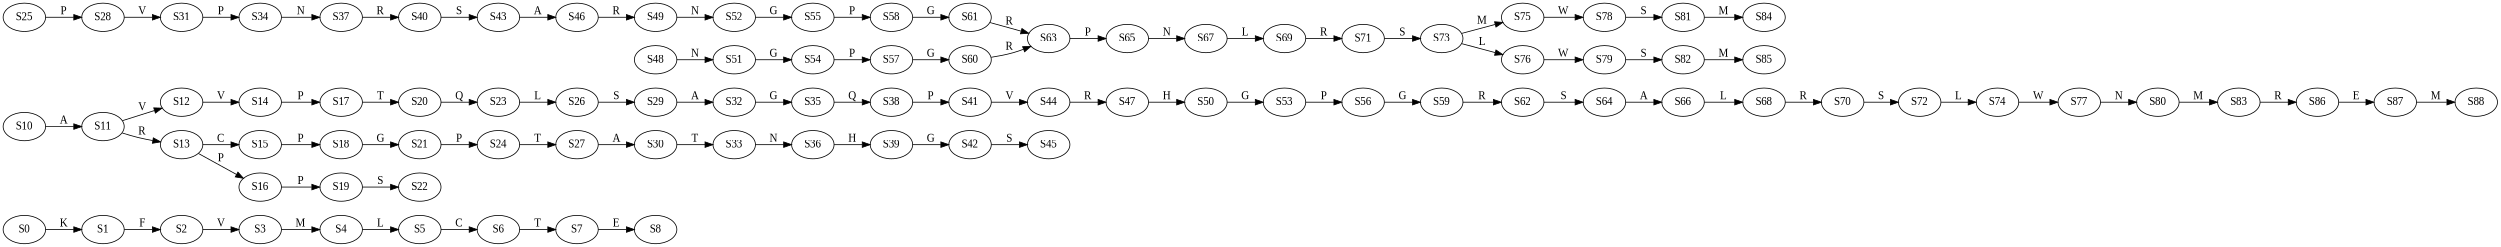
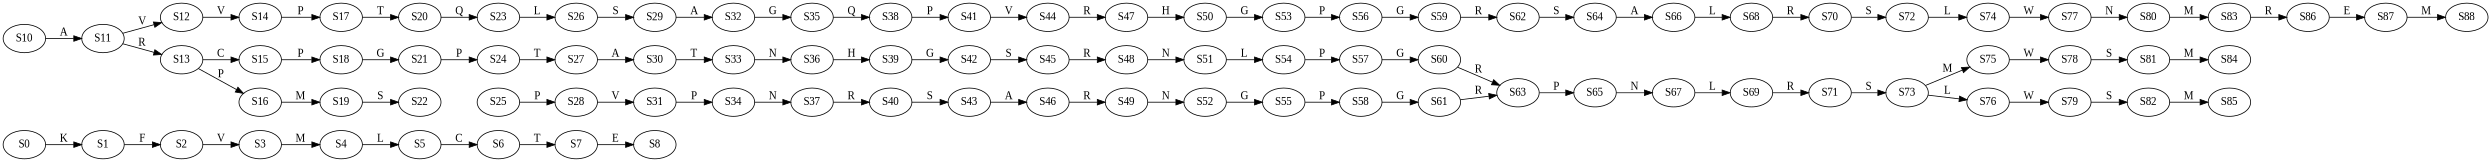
  strict digraph {
    fontname="Liberation Serif"
    rankdir=LR
    node [fontname="Liberation Serif"]
    edge [fontname="Liberation Serif"]
    S0
    S1
    S2
    S3
    S4
    S5
    S6
    S7
    S8
    S10
    S11
    S12
    S13
    S14
    S15
    S16
    S17
    S18
    S19
    S20
    S21
    S22
    S23
    S24
    S26
    S27
    S25
    S28
    S29
    S30
    S31
    S32
    S33
    S34
    S35
    S36
    S37
    S38
    S39
    S40
    S41
    S42
    S43
    S44
    S45
    S46
    S47
    S48
    S49
    S50
    S51
    S52
    S53
    S54
    S55
    S56
    S57
    S58
    S59
    S60
    S61
    S62
    S63
    S64
    S65
    S66
    S67
    S68
    S69
    S70
    S71
    S72
    S73
    S74
    S75
    S76
    S77
    S78
    S79
    S80
    S81
    S82
    S83
    S84
    S85
    S86
    S87
    S88
    S0 -> S1 [label=K]
    S1 -> S2 [label=F]
    S2 -> S3 [label=V]
    S3 -> S4 [label=M]
    S4 -> S5 [label=L]
    S5 -> S6 [label=C]
    S6 -> S7 [label=T]
    S7 -> S8 [label=E]
    S10 -> S11 [label=A]
    S11 -> S12 [label=V]
    S11 -> S13 [label=R]
    S12 -> S14 [label=V]
    S13 -> S15 [label=C]
    S13 -> S16 [label=P]
    S14 -> S17 [label=P]
    S15 -> S18 [label=P]
-   S16 -> S19 [label=P]
+   S16 -> S19 [label=M]
    S17 -> S20 [label=T]
    S18 -> S21 [label=G]
    S19 -> S22 [label=S]
    S20 -> S23 [label=Q]
    S21 -> S24 [label=P]
    S23 -> S26 [label=L]
    S24 -> S27 [label=T]
    S26 -> S29 [label=S]
    S27 -> S30 [label=A]
    S25 -> S28 [label=P]
    S28 -> S31 [label=V]
    S29 -> S32 [label=A]
    S30 -> S33 [label=T]
    S31 -> S34 [label=P]
    S32 -> S35 [label=G]
    S33 -> S36 [label=N]
    S34 -> S37 [label=N]
    S35 -> S38 [label=Q]
    S36 -> S39 [label=H]
    S37 -> S40 [label=R]
    S38 -> S41 [label=P]
    S39 -> S42 [label=G]
    S40 -> S43 [label=S]
    S41 -> S44 [label=V]
    S42 -> S45 [label=S]
    S43 -> S46 [label=A]
    S44 -> S47 [label=R]
+   S45 -> S48 [label=R]
    S46 -> S49 [label=R]
    S47 -> S50 [label=H]
    S48 -> S51 [label=N]
    S49 -> S52 [label=N]
    S50 -> S53 [label=G]
-   S51 -> S54 [label=G]
+   S51 -> S54 [label=L]
    S52 -> S55 [label=G]
    S53 -> S56 [label=P]
    S54 -> S57 [label=P]
    S55 -> S58 [label=P]
    S56 -> S59 [label=G]
    S57 -> S60 [label=G]
    S58 -> S61 [label=G]
    S59 -> S62 [label=R]
    S60 -> S63 [label=R]
    S61 -> S63 [label=R]
    S62 -> S64 [label=S]
    S63 -> S65 [label=P]
    S64 -> S66 [label=A]
    S65 -> S67 [label=N]
    S66 -> S68 [label=L]
    S67 -> S69 [label=L]
    S68 -> S70 [label=R]
    S69 -> S71 [label=R]
    S70 -> S72 [label=S]
    S71 -> S73 [label=S]
    S72 -> S74 [label=L]
    S73 -> S75 [label=M]
    S73 -> S76 [label=L]
    S74 -> S77 [label=W]
    S75 -> S78 [label=W]
    S76 -> S79 [label=W]
    S77 -> S80 [label=N]
    S78 -> S81 [label=S]
    S79 -> S82 [label=S]
    S80 -> S83 [label=M]
    S81 -> S84 [label=M]
    S82 -> S85 [label=M]
    S83 -> S86 [label=R]
    S86 -> S87 [label=E]
    S87 -> S88 [label=M]
  }
